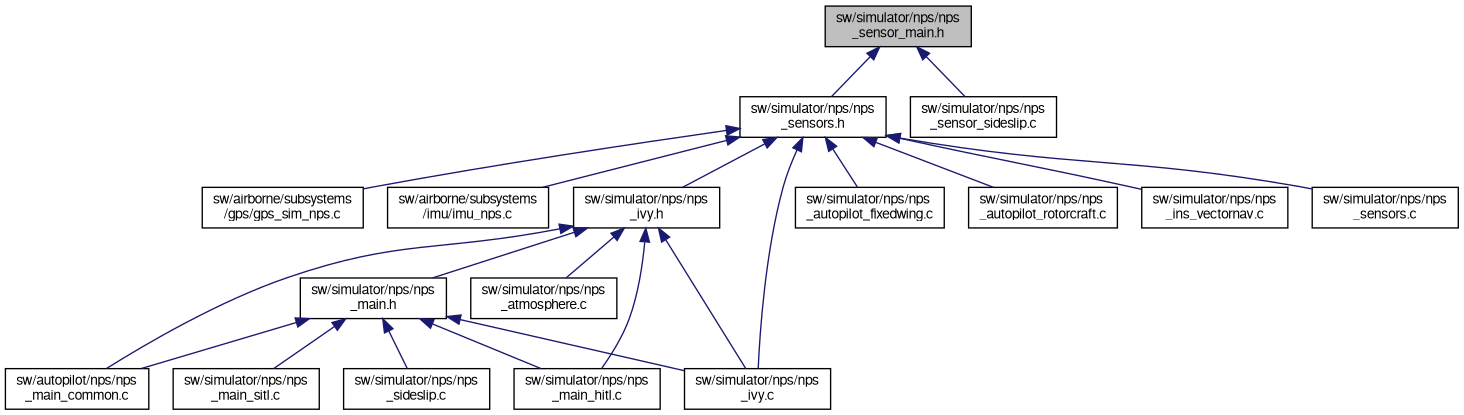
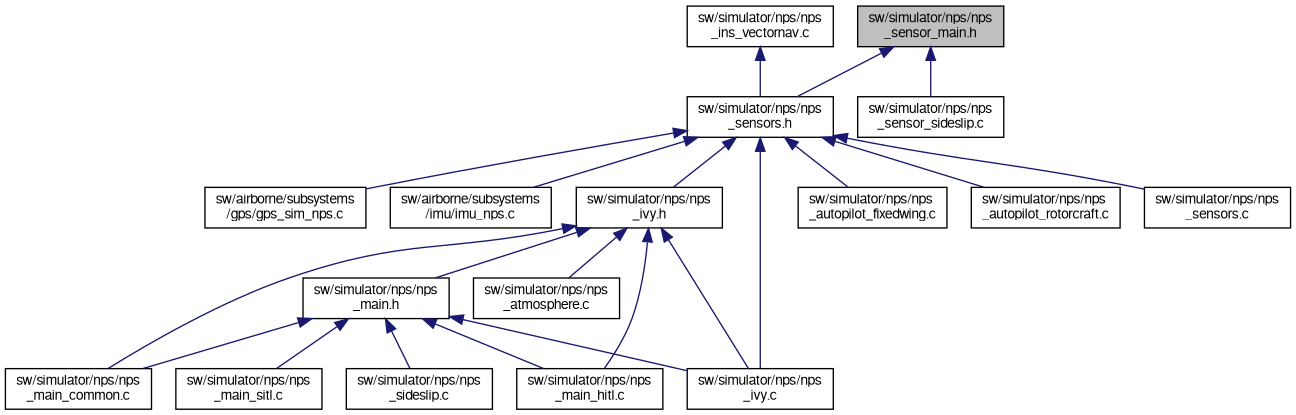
  digraph {
    node [color=black fillcolor=white fontname=FreeSans fontsize=10 shape=record style=filled]
    edge [color=midnightblue dir=back fontname=FreeSans fontsize=10 labelfontname=FreeSans labelfontsize=10 style=solid]
    n1 [fillcolor=grey75 fontcolor=black height=0.2 label="sw/simulator/nps/nps\l_sensor_main.h" width=0.4]
    n2 [height=0.2 label="sw/simulator/nps/nps\l_sensors.h" width=0.4]
    n3 [height=0.2 label="sw/simulator/nps/nps\l_sensor_sideslip.c" width=0.4]
    n4 [height=0.2 label="sw/airborne/subsystems\l/gps/gps_sim_nps.c" width=0.4]
    n5 [height=0.2 label="sw/airborne/subsystems\l/imu/imu_nps.c" width=0.4]
    n6 [height=0.2 label="sw/simulator/nps/nps\l_ivy.h" width=0.4]
    n7 [height=0.2 label="sw/simulator/nps/nps\l_ivy.c" width=0.4]
    n8 [height=0.2 label="sw/simulator/nps/nps\l_autopilot_fixedwing.c" width=0.4]
    n9 [height=0.2 label="sw/simulator/nps/nps\l_autopilot_rotorcraft.c" width=0.4]
    n10 [height=0.2 label="sw/simulator/nps/nps\l_ins_vectornav.c" width=0.4]
    n11 [height=0.2 label="sw/simulator/nps/nps\l_sensors.c" width=0.4]
    n12 [height=0.2 label="sw/simulator/nps/nps\l_main_hitl.c" width=0.4]
    n13 [height=0.2 label="sw/simulator/nps/nps\l_main.h" width=0.4]
    n14 [height=0.2 label="sw/simulator/nps/nps\l_atmosphere.c" width=0.4]
-   n15 [height=0.2 label="sw/autopilot/nps/nps\l_main_common.c" width=0.4]
+   n15 [height=0.2 label="sw/simulator/nps/nps\l_main_common.c" width=0.4]
    n16 [height=0.2 label="sw/simulator/nps/nps\l_sideslip.c" width=0.4]
    n17 [height=0.2 label="sw/simulator/nps/nps\l_main_sitl.c" width=0.4]
    n1 -> n2
    n1 -> n3
    n2 -> n4
    n2 -> n5
    n2 -> n6
    n2 -> n7
    n2 -> n8
    n2 -> n9
-   n2 -> n10
+   n10 -> n2
    n2 -> n11
    n6 -> n7
    n6 -> n12
    n6 -> n13
    n6 -> n14
    n6 -> n15
    n13 -> n7
    n13 -> n12
    n13 -> n15
    n13 -> n16
    n13 -> n17
  }
